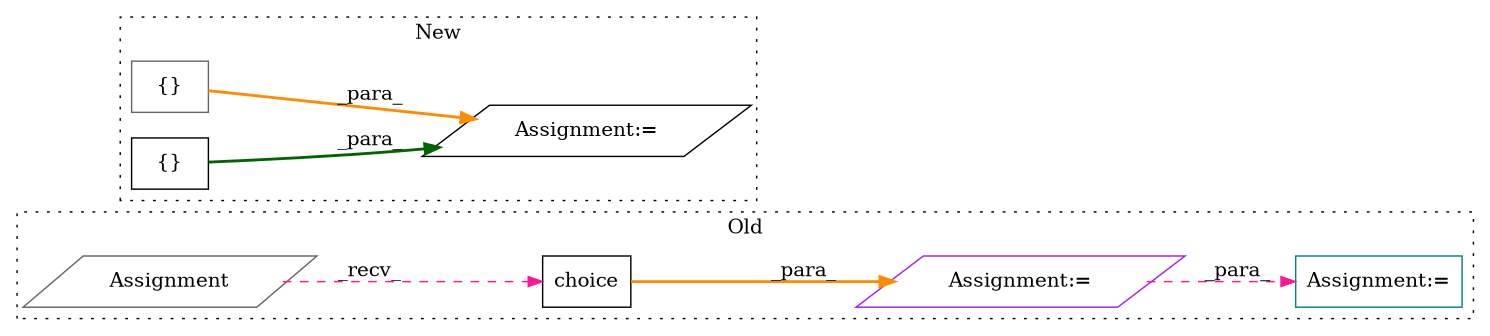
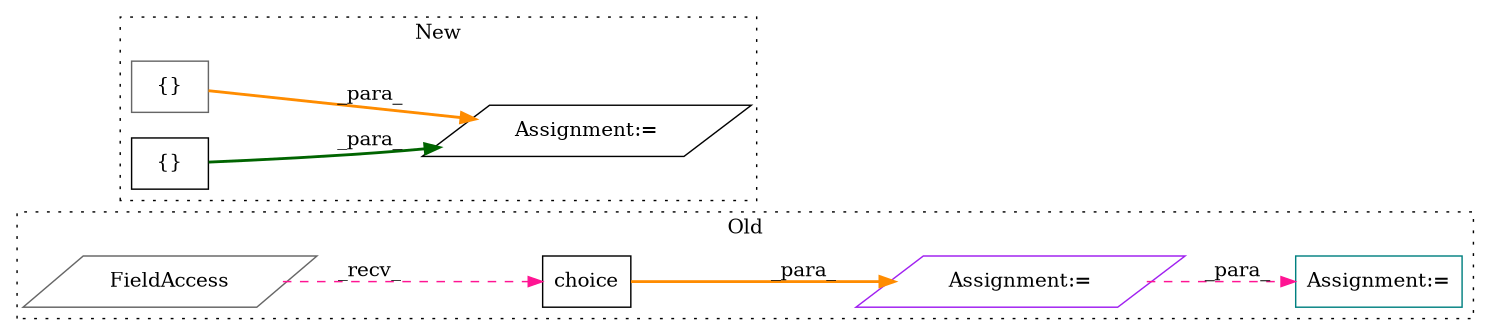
  digraph {
    rankdir=LR
    node [a=7 l=1 shape=box color=black]
    edge [color=darkorange style=bold]
    n1 [a=32 l="7,1" label=choice s="5739,5757"]
    n2 [label="Assignment:=" s=5903 color=teal]
    n3 [label="Assignment:=" s=5728 shape=parallelogram color=purple]
-   n4 [a=22 l=9 label=Assignment s=5729 shape=parallelogram color=gray40]
+   n4 [a=22 l=9 label=FieldAccess s=5729 shape=parallelogram color=gray40]
    n5 [a=4 l=2 label="{}" s=8134 color=gray40]
    n6 [label="Assignment:=" s=8069 shape=parallelogram]
    n7 [a=4 l=2 label="{}" s=8262]
    subgraph cluster_1 {
      label=Old
      style=dotted
      n1
      n2
      n3
      n4
    }
    subgraph cluster_2 {
      label=New
      style=dotted
      n5
      n6
      n7
    }
    n1 -> n3 [label=_para_]
    n3 -> n2 [label=_para_ color=deeppink style=dashed]
    n4 -> n1 [label=_recv_ color=deeppink style=dashed]
    n5 -> n6 [label=_para_]
    n7 -> n6 [label=_para_ color=darkgreen]
  }
